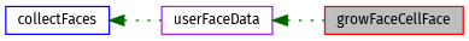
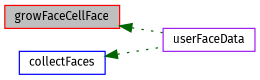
  digraph {
    fontname="Fira Sans"
    rankdir=LR
    node [fontname="Fira Sans" fontsize=10 shape=record]
    edge [color=darkgreen dir=back fontname="Fira Sans" fontsize=10 labelfontname=Helvetica labelfontsize=10 style=dotted]
    n1 [color=red fillcolor=grey75 fontcolor=black height=0.2 label=growFaceCellFace style=filled width=0.4]
    n2 [color=purple height=0.2 label=userFaceData width=0.4]
    n3 [color=blue height=0.2 label=collectFaces width=0.4]
-   n2 -> n1
+   n1 -> n2
    n3 -> n2
  }
